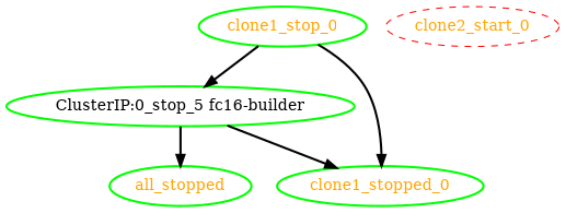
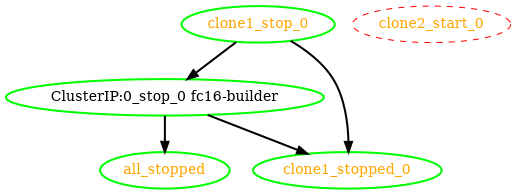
  digraph {
    node [color=green fontcolor=orange style=bold]
    edge [style=bold]
-   "ClusterIP:0_stop_0 fc16-builder" [fontcolor=black label="ClusterIP:0_stop_5 fc16-builder"]
+   "ClusterIP:0_stop_0 fc16-builder" [fontcolor=black]
    all_stopped
    clone1_stopped_0
    clone1_stop_0
    clone2_start_0 [color=red style=dashed]
    "ClusterIP:0_stop_0 fc16-builder" -> all_stopped
    "ClusterIP:0_stop_0 fc16-builder" -> clone1_stopped_0
    clone1_stop_0 -> "ClusterIP:0_stop_0 fc16-builder"
    clone1_stop_0 -> clone1_stopped_0
  }
